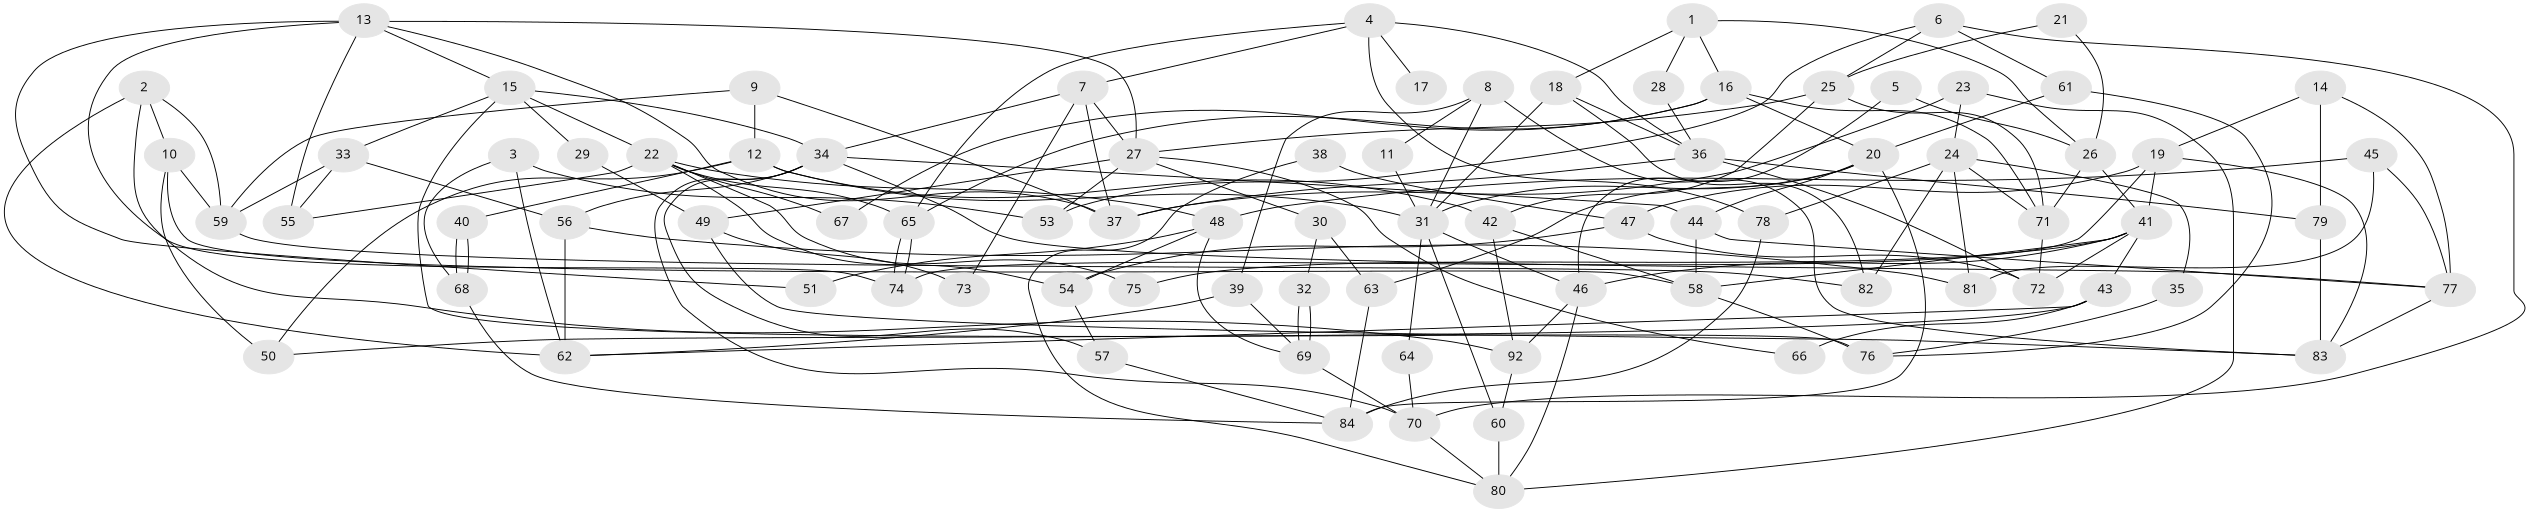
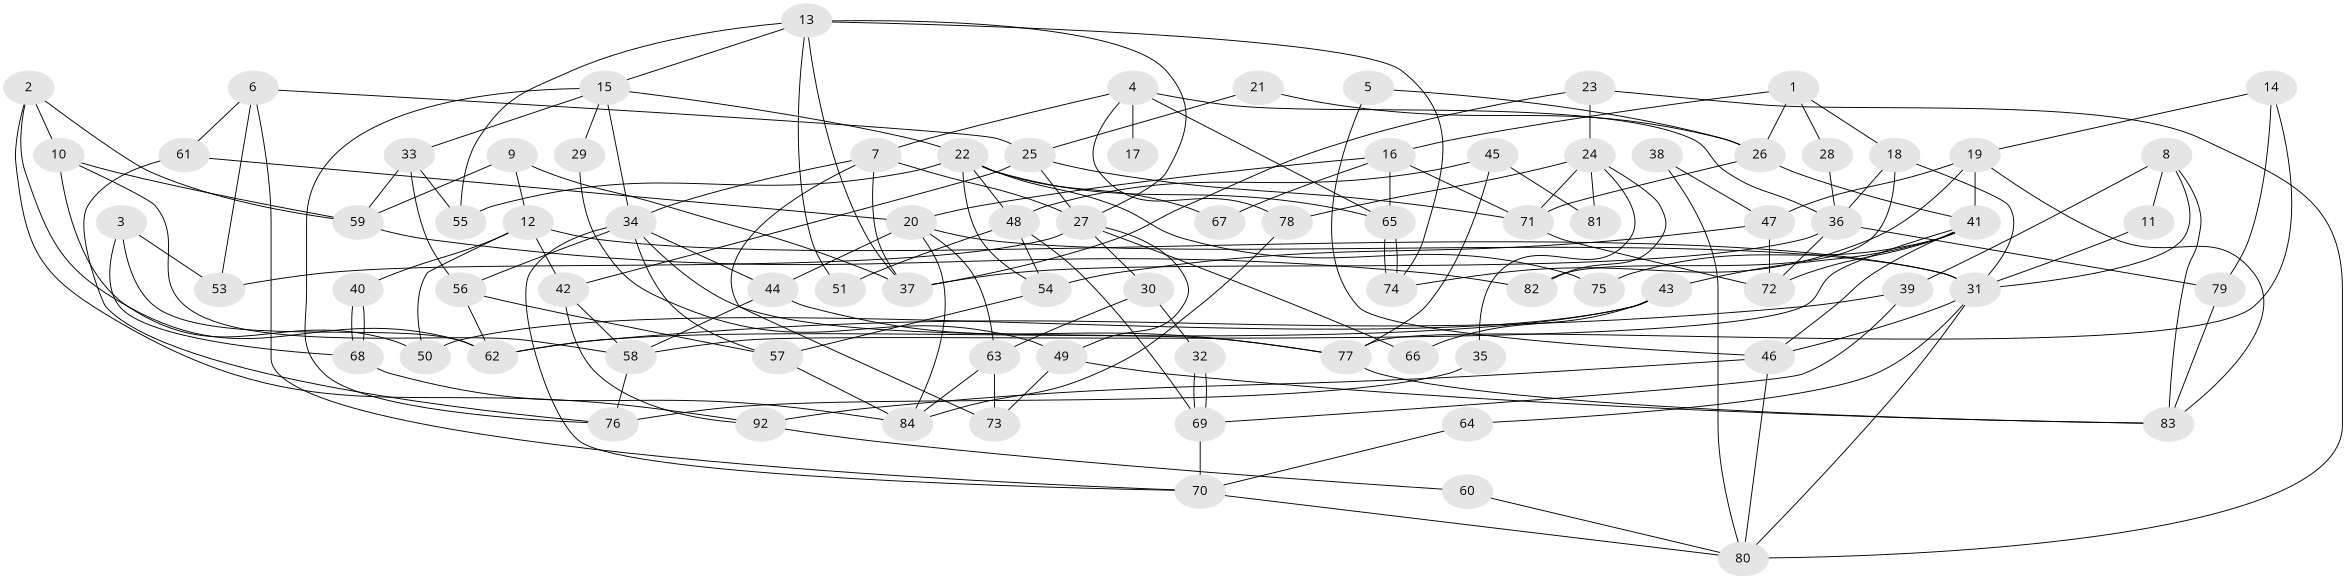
  graph {
    fontname="Open Sans"
    node [color=gray90 fontname="Open Sans" style=filled]
    edge [fontname="Open Sans"]
    1
    16
    18
    26
    28
    65
    20
    67
    71
    36
    31
    82
    41
    2
    10
    n16 [label=92]
    59
    62
    50
    58
    60
    3
    53
    68
    84
    4
    7
    17
    78
    27
    34
    37
    73
    79
    72
    74
    5
    46
    80
    6
    25
    61
    70
    42
    76
    30
    49
    66
    77
    44
    56
    57
    8
    11
    39
    83
    64
    69
    9
    12
    40
    13
    15
    51
    55
    22
    29
    33
    14
    19
    47
    48
    54
    75
    63
    43
    21
    23
    24
    35
    81
    32
    38
    45
    1 -- 16
    1 -- 18
    1 -- 26
    1 -- 28
    16 -- 65
    16 -- 20
    16 -- 67
    16 -- 71
    18 -- 36
    18 -- 31
    18 -- 82
    26 -- 71
    26 -- 41
    28 -- 36
    65 -- 74
    65 -- 74
    20 -- 31
    20 -- 84
    20 -- 44
    20 -- 63
    71 -- 72
    36 -- 37
    36 -- 79
    36 -- 72
    31 -- 46
-   31 -- 60
+   31 -- 80
    31 -- 64
    41 -- 58
    41 -- 72
    41 -- 46
    41 -- 75
    41 -- 43
    2 -- 10
    2 -- n16
    2 -- 59
    2 -- 62
    10 -- 59
    10 -- 50
    10 -- 58
    n16 -- 60
    59 -- 82
    58 -- 76
    60 -- 80
    3 -- 62
    3 -- 53
    3 -- 68
    68 -- 84
    4 -- 65
    4 -- 36
    4 -- 7
    4 -- 17
    4 -- 78
    7 -- 27
    7 -- 34
    7 -- 37
    7 -- 73
    78 -- 84
    27 -- 53
    27 -- 30
    27 -- 49
    27 -- 66
    34 -- 70
    34 -- 77
    34 -- 44
    34 -- 56
    34 -- 57
    79 -- 83
    5 -- 26
    5 -- 46
    46 -- n16
    46 -- 80
    6 -- 53
    6 -- 25
    6 -- 61
    6 -- 70
    25 -- 71
    25 -- 27
    25 -- 42
    61 -- 20
    61 -- 76
    70 -- 80
    42 -- n16
    42 -- 58
    30 -- 63
    30 -- 32
    49 -- 73
    49 -- 83
    77 -- 83
    44 -- 58
    44 -- 77
    56 -- 62
-   56 -- 81
+   56 -- 57
    57 -- 84
    8 -- 31
    8 -- 11
    8 -- 39
    8 -- 83
    11 -- 31
    39 -- 62
    39 -- 69
    64 -- 70
    69 -- 70
    9 -- 59
    9 -- 37
    9 -- 12
    12 -- 31
    12 -- 50
    12 -- 42
    12 -- 40
    40 -- 68
    40 -- 68
    13 -- 27
    13 -- 37
    13 -- 74
    13 -- 15
    13 -- 51
    13 -- 55
    15 -- 34
    15 -- 76
    15 -- 22
    15 -- 29
    15 -- 33
    22 -- 65
    22 -- 67
    22 -- 55
    22 -- 48
    22 -- 54
    22 -- 75
    29 -- 49
    33 -- 59
    33 -- 56
    33 -- 55
    14 -- 79
    14 -- 77
    14 -- 19
    19 -- 41
    19 -- 74
    19 -- 83
    19 -- 47
    47 -- 72
    47 -- 54
    48 -- 69
    48 -- 51
    48 -- 54
    54 -- 57
    63 -- 84
+   63 -- 73
    43 -- 62
    43 -- 50
    43 -- 66
    21 -- 26
    21 -- 25
    23 -- 37
    23 -- 80
    23 -- 24
    24 -- 71
    24 -- 82
    24 -- 78
    24 -- 35
    24 -- 81
    35 -- 76
    32 -- 69
    32 -- 69
    38 -- 80
    38 -- 47
    45 -- 77
    45 -- 48
    45 -- 81
  }
